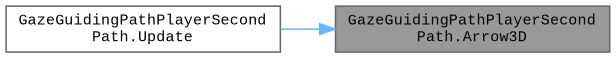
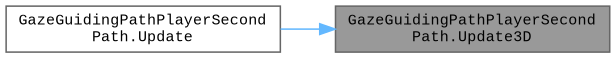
  digraph {
    rankdir=RL
    fontname="Liberation Mono"
    node [fontname="Liberation Mono" fontsize=10 shape=box style=filled]
-   n1 [color=gray40 fillcolor=grey60 fontcolor=black height=0.2 label="GazeGuidingPathPlayerSecond\lPath.Arrow3D" width=0.4]
+   n1 [color=gray40 fillcolor=grey60 fontcolor=black height=0.2 label="GazeGuidingPathPlayerSecond\lPath.Update3D" width=0.4]
    n2 [color=grey40 fillcolor=white height=0.2 label="GazeGuidingPathPlayerSecond\lPath.Update" width=0.4]
    n1 -> n2 [color=steelblue1 dir=back fontname="Liberation Mono" fontsize=10 labelfontname=Helvetica labelfontsize=10 style=solid]
  }
